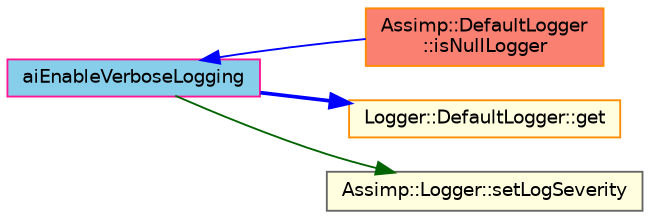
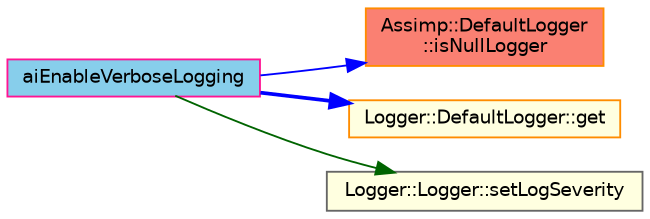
  digraph {
    fontname="DejaVu Sans"
    rankdir=LR
    node [color=darkorange fillcolor=lightyellow fontname="DejaVu Sans" fontsize=10 shape=record style=filled]
    edge [color=blue fontname="DejaVu Sans" fontsize=10 labelfontname=Helvetica labelfontsize=10 style=solid]
    n1 [color=deeppink fillcolor=skyblue fontcolor=black height=0.2 label=aiEnableVerboseLogging width=0.4]
    n2 [fillcolor=salmon height=0.2 label="Assimp::DefaultLogger\l::isNullLogger" width=0.4]
    n3 [height=0.2 label="Logger::DefaultLogger::get" width=0.4]
-   n4 [color=gray40 height=0.2 label="Assimp::Logger::setLogSeverity" width=0.4]
-   n2 -> n1
+   n4 [color=gray40 height=0.2 label="Logger::Logger::setLogSeverity" width=0.4]
+   n1 -> n2
    n1 -> n3 [style=bold]
    n1 -> n4 [color=darkgreen]
  }
